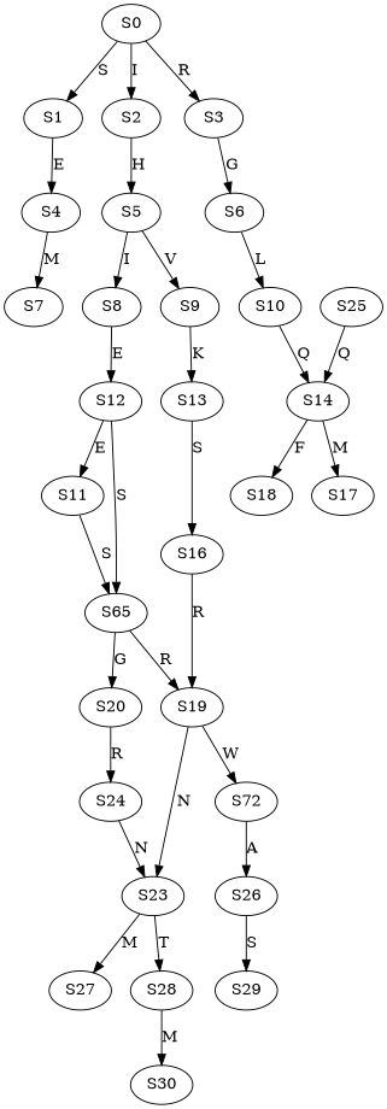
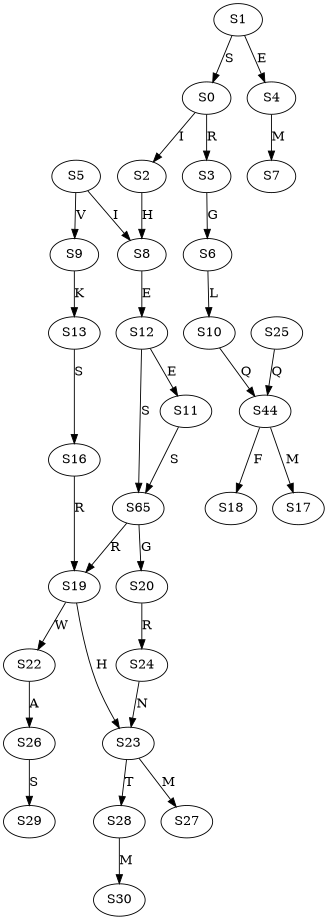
  strict digraph {
    S0
    S1
    S2
    S3
    S4
    S5
    S6
    S7
    S8
    S9
    S10
    S12
    S13
-   S14
+   S14 [label=S44]
    n15 [label=S65]
    S11
    S16
    S17
    S18
    S19
    S20
-   S22 [label=S72]
+   S22
    S23
    S24
    S26
    S27
    S28
    S25
    S29
    S30
-   S0 -> S1 [label=S]
+   S1 -> S0 [label=S]
    S0 -> S2 [label=I]
    S0 -> S3 [label=R]
    S1 -> S4 [label=E]
-   S2 -> S5 [label=H]
+   S2 -> S8 [label=H]
    S3 -> S6 [label=G]
    S4 -> S7 [label=M]
    S5 -> S8 [label=I]
    S5 -> S9 [label=V]
    S6 -> S10 [label=L]
    S8 -> S12 [label=E]
    S9 -> S13 [label=K]
    S10 -> S14 [label=Q]
    S12 -> n15 [label=S]
    S12 -> S11 [label=E]
    S13 -> S16 [label=S]
    S14 -> S17 [label=M]
    S14 -> S18 [label=F]
    n15 -> S19 [label=R]
    n15 -> S20 [label=G]
    S11 -> n15 [label=S]
    S16 -> S19 [label=R]
    S19 -> S22 [label=W]
-   S19 -> S23 [label=N]
+   S19 -> S23 [label=H]
    S20 -> S24 [label=R]
    S22 -> S26 [label=A]
    S23 -> S27 [label=M]
    S23 -> S28 [label=T]
    S24 -> S23 [label=N]
    S26 -> S29 [label=S]
    S28 -> S30 [label=M]
    S25 -> S14 [label=Q]
  }
